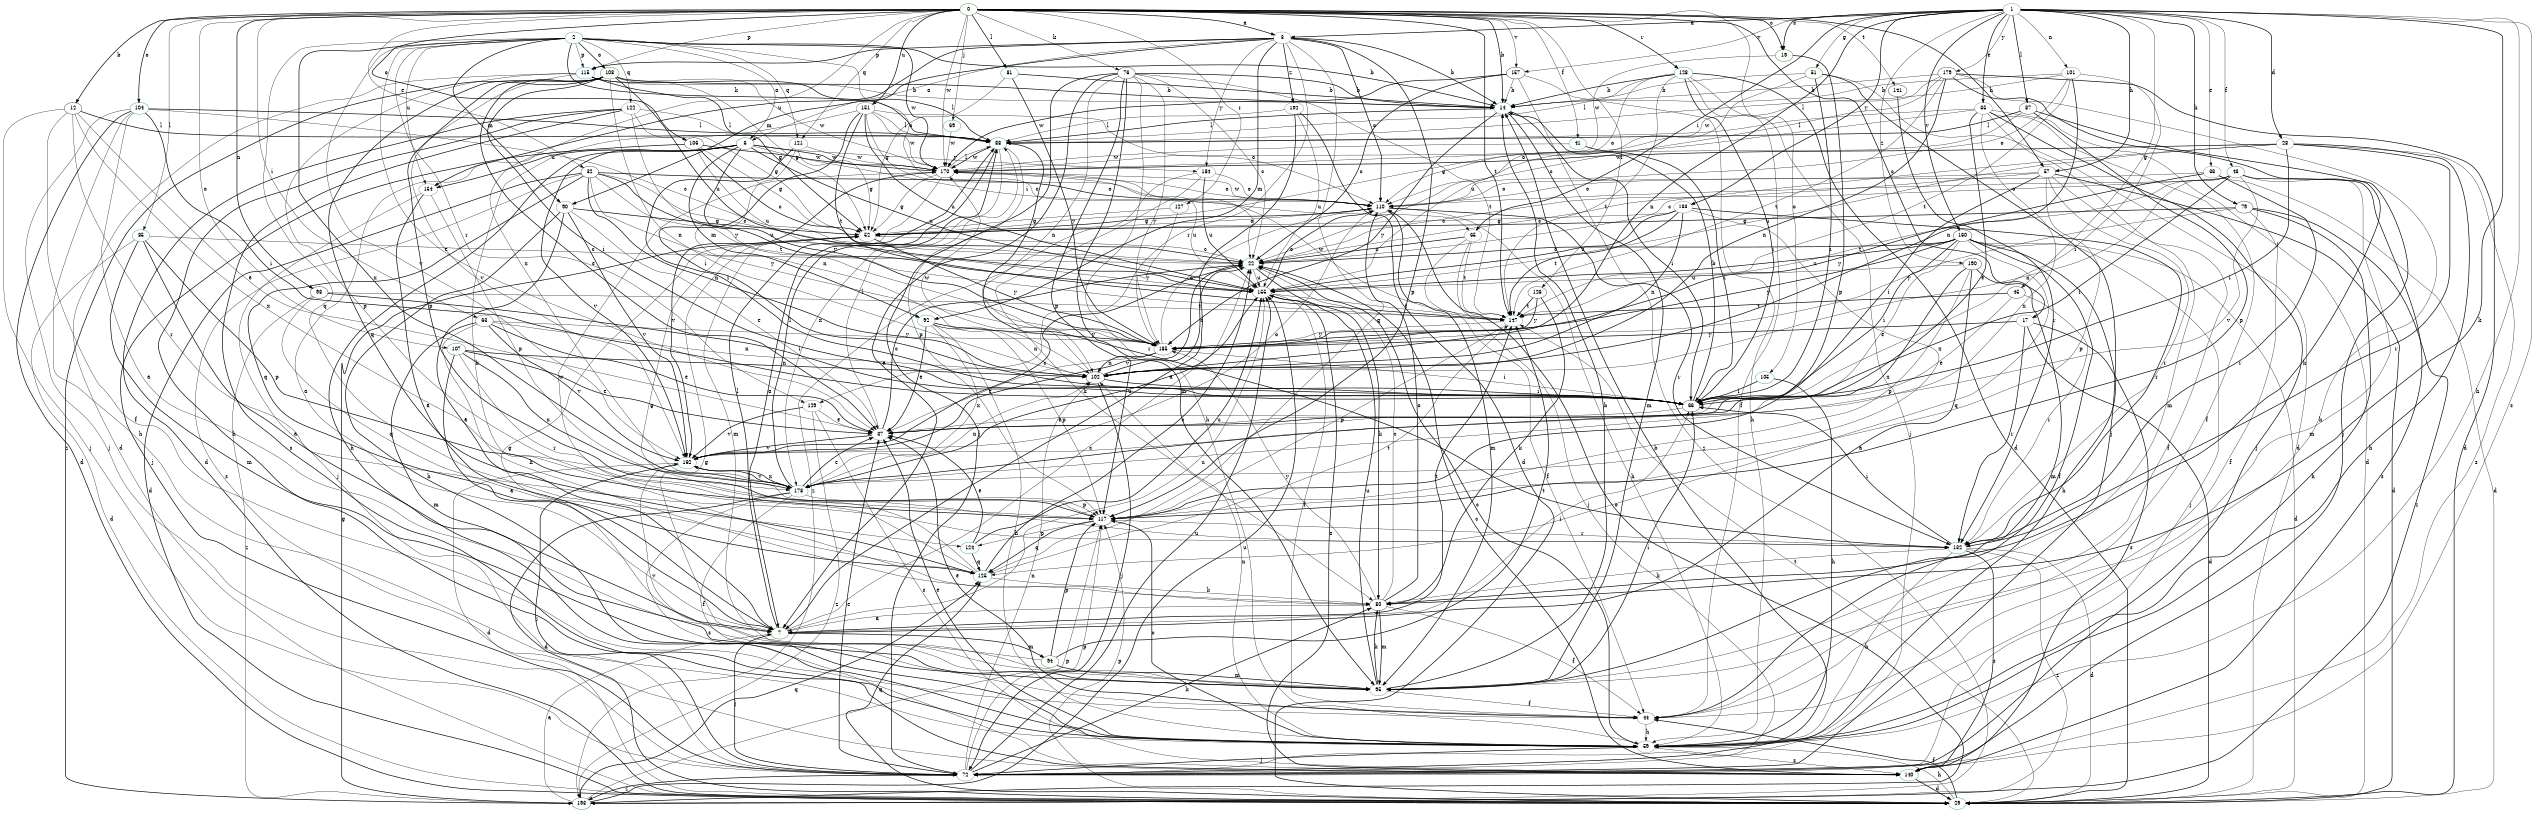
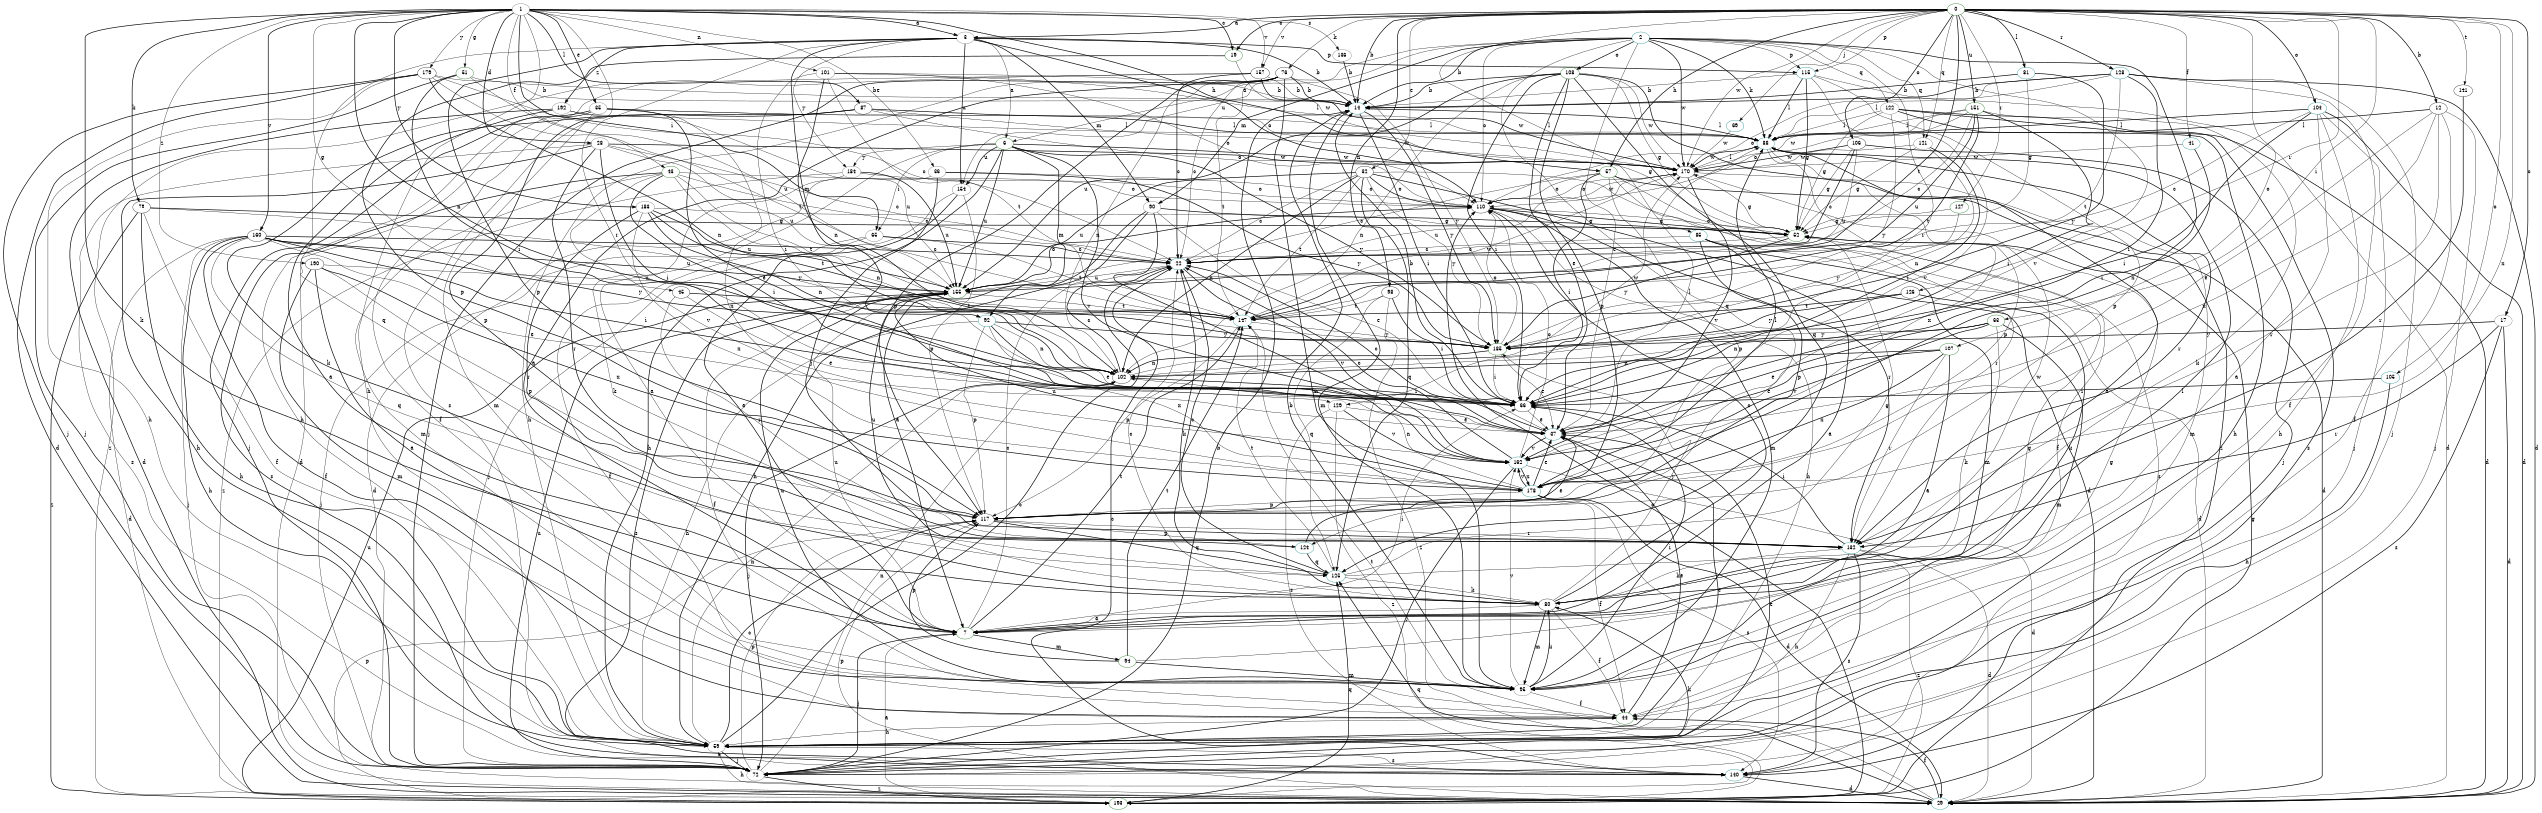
  strict digraph {
    node [color=teal]
    edge [style=solid]
    0 [color=darkgreen]
    3 [color=gray40]
    12 [color=black]
    14
    17 [color=gray40]
    19 [color=darkgreen]
    32 [color=black]
    41
    57 [color=darkgreen]
    63 [color=darkgreen]
    69
    76 [color=black]
    81
    85
    98 [color=black]
    104
    105
    106 [color=black]
    107 [color=darkgreen]
    115
    121 [color=gray40]
    126 [color=black]
    127 [color=darkgreen]
    128
    141 [color=black]
    147
    151 [color=darkgreen]
    157 [color=black]
    170 [color=black]
    178
    6 [color=darkgreen]
    90 [color=gray40]
    110 [color=black]
    129 [color=gray40]
    154 [color=gray40]
    92
    117 [color=black]
    125
    184 [color=gray40]
    192 [color=gray40]
    37
    88
    72 [color=gray40]
    44 [color=darkgreen]
    132
    185 [color=darkgreen]
    66 [color=black]
    95 [color=gray40]
    140
    29
    102 [color=black]
    155 [color=darkgreen]
    22
    80 [color=black]
    162
    59 [color=gray40]
    7 [color=darkgreen]
    52 [color=darkgreen]
    193 [color=darkgreen]
    1 [color=gray40]
    28 [color=gray40]
    35 [color=gray40]
    36 [color=gray40]
    43 [color=darkgreen]
    45 [color=black]
    51 [color=darkgreen]
    65 [color=gray40]
    79 [color=black]
    87 [color=black]
    101 [color=gray40]
+   136 [color=gray40]
    160 [color=black]
    179 [color=black]
    183 [color=gray40]
    190 [color=black]
    2
    108 [color=darkgreen]
    122 [color=gray40]
    124
    94 [color=darkgreen]
    0 -> 3 [label=a style=bold]
    0 -> 12 [label=b style=bold]
    0 -> 14 [label=b style=bold]
    0 -> 17 [label=c style=bold]
    0 -> 19 [label=c style=bold]
    0 -> 32 [label=e]
    0 -> 41 [label=f]
    0 -> 57 [label=h style=bold]
    0 -> 63 [label=i]
    0 -> 69 [label=j]
    0 -> 76 [label=k]
    0 -> 81 [label=l style=bold]
    0 -> 85 [label=l]
    0 -> 98 [label=n style=bold]
    0 -> 104 [label=o style=bold]
    0 -> 105 [label=o]
    0 -> 106 [label=o style=bold]
    0 -> 107 [label=o]
    0 -> 115 [label=p]
    0 -> 121 [label=q]
    0 -> 126 [label=r]
    0 -> 127 [label=r]
    0 -> 128 [label=r style=bold]
    0 -> 141 [label=t]
    0 -> 147 [label=t style=bold]
    0 -> 151 [label=u style=bold]
    0 -> 157 [label=v]
    0 -> 170 [label=w]
    0 -> 178 [label=x]
    3 -> 14 [label=b style=bold]
    3 -> 115 [label=p style=bold]
    3 -> 6 [label=a]
    3 -> 90 [label=m style=bold]
    3 -> 110 [label=o style=bold]
    3 -> 129 [label=r]
    3 -> 154 [label=u style=bold]
    3 -> 92 [label=m style=bold]
    3 -> 117 [label=p style=bold]
    3 -> 125 [label=q]
    3 -> 184 [label=y]
    3 -> 192 [label=z style=bold]
    12 -> 178 [label=x]
    12 -> 37 [label=e]
    12 -> 88 [label=l style=bold]
    12 -> 72 [label=j]
    12 -> 44 [label=f]
    12 -> 132 [label=r]
    14 -> 88 [label=l style=bold]
    14 -> 185 [label=y style=bold]
    14 -> 66 [label=i style=bold]
    14 -> 95 [label=m style=bold]
    17 -> 132 [label=r style=bold]
    17 -> 185 [label=y style=bold]
    17 -> 140 [label=s style=bold]
    17 -> 29 [label=d style=bold]
    19 -> 170 [label=w]
    19 -> 117 [label=p style=bold]
    32 -> 147 [label=t]
    32 -> 110 [label=o style=bold]
    32 -> 125 [label=q style=bold]
    32 -> 185 [label=y]
    32 -> 140 [label=s]
    32 -> 29 [label=d style=bold]
    32 -> 102 [label=n style=bold]
    32 -> 155 [label=u style=bold]
    32 -> 22 [label=c]
    41 -> 170 [label=w]
    41 -> 66 [label=i style=bold]
    57 -> 110 [label=o]
    57 -> 117 [label=p]
    57 -> 44 [label=f]
    57 -> 132 [label=r]
    57 -> 66 [label=i style=bold]
    57 -> 29 [label=d style=bold]
    57 -> 22 [label=c]
    63 -> 37 [label=e style=bold]
    63 -> 185 [label=y]
    63 -> 95 [label=m style=bold]
    63 -> 102 [label=n]
    63 -> 80 [label=k]
    63 -> 162 [label=v style=bold]
    69 -> 170 [label=w]
    76 -> 14 [label=b style=bold]
    76 -> 147 [label=t]
    76 -> 117 [label=p style=bold]
    76 -> 72 [label=j style=bold]
    76 -> 185 [label=y]
    76 -> 95 [label=m style=bold]
    76 -> 102 [label=n]
    76 -> 22 [label=c]
    76 -> 59 [label=h]
    76 -> 7 [label=a style=bold]
    81 -> 14 [label=b style=bold]
    81 -> 185 [label=y style=bold]
    81 -> 52 [label=g]
    85 -> 117 [label=p style=bold]
    85 -> 95 [label=m style=bold]
    85 -> 29 [label=d]
    85 -> 22 [label=c]
    85 -> 7 [label=a style=bold]
    98 -> 147 [label=t]
    98 -> 125 [label=q]
    98 -> 66 [label=i style=bold]
    98 -> 193 [label=z]
    104 -> 88 [label=l style=bold]
    104 -> 72 [label=j]
    104 -> 66 [label=i style=bold]
    104 -> 29 [label=d style=bold]
    104 -> 22 [label=c]
    104 -> 59 [label=h]
    104 -> 7 [label=a]
    105 -> 66 [label=i style=bold]
    105 -> 59 [label=h style=bold]
    106 -> 170 [label=w style=bold]
    106 -> 72 [label=j style=bold]
    106 -> 155 [label=u]
    106 -> 22 [label=c style=bold]
    106 -> 52 [label=g]
    107 -> 178 [label=x style=bold]
    107 -> 37 [label=e style=bold]
    107 -> 132 [label=r]
    107 -> 102 [label=n style=bold]
    107 -> 7 [label=a style=bold]
    115 -> 14 [label=b]
    115 -> 117 [label=p]
    115 -> 88 [label=l style=bold]
    115 -> 29 [label=d]
    115 -> 162 [label=v]
    115 -> 52 [label=g style=bold]
    121 -> 170 [label=w]
    121 -> 66 [label=i style=bold]
    121 -> 102 [label=n]
    121 -> 52 [label=g]
    126 -> 147 [label=t style=bold]
    126 -> 185 [label=y style=bold]
    126 -> 80 [label=k style=bold]
    127 -> 185 [label=y]
    127 -> 52 [label=g]
    128 -> 14 [label=b style=bold]
    128 -> 147 [label=t]
    128 -> 110 [label=o]
    128 -> 88 [label=l]
    128 -> 72 [label=j]
    128 -> 44 [label=f]
    128 -> 66 [label=i style=bold]
    128 -> 29 [label=d style=bold]
    141 -> 132 [label=r style=bold]
    147 -> 170 [label=w]
    147 -> 117 [label=p]
    147 -> 185 [label=y]
    151 -> 147 [label=t style=bold]
    151 -> 170 [label=w]
    151 -> 110 [label=o]
    151 -> 88 [label=l]
    151 -> 66 [label=i style=bold]
    151 -> 155 [label=u style=bold]
    151 -> 22 [label=c]
    151 -> 80 [label=k]
    157 -> 14 [label=b]
    157 -> 170 [label=w style=bold]
    157 -> 22 [label=c style=bold]
    157 -> 59 [label=h]
    157 -> 193 [label=z]
    170 -> 110 [label=o]
    170 -> 88 [label=l]
    170 -> 95 [label=m]
    170 -> 155 [label=u]
    170 -> 162 [label=v style=bold]
    170 -> 52 [label=g]
    178 -> 117 [label=p]
    178 -> 37 [label=e style=bold]
    178 -> 88 [label=l style=bold]
    178 -> 44 [label=f]
    178 -> 140 [label=s]
    178 -> 29 [label=d style=bold]
    178 -> 102 [label=n]
    178 -> 155 [label=u style=bold]
    178 -> 162 [label=v style=bold]
    6 -> 170 [label=w style=bold]
    6 -> 154 [label=u style=bold]
    6 -> 92 [label=m style=bold]
    6 -> 184 [label=y]
    6 -> 185 [label=y style=bold]
    6 -> 155 [label=u style=bold]
    6 -> 162 [label=v style=bold]
    6 -> 59 [label=h style=bold]
    6 -> 7 [label=a]
    6 -> 65 [label=i]
    90 -> 37 [label=e]
    90 -> 162 [label=v style=bold]
    90 -> 59 [label=h style=bold]
    90 -> 7 [label=a style=bold]
    90 -> 52 [label=g style=bold]
    110 -> 170 [label=w]
    110 -> 132 [label=r style=bold]
    110 -> 95 [label=m style=bold]
    110 -> 59 [label=h]
    110 -> 52 [label=g style=bold]
    129 -> 37 [label=e]
    129 -> 140 [label=s]
    129 -> 162 [label=v style=bold]
    129 -> 193 [label=z]
    154 -> 117 [label=p]
    154 -> 72 [label=j]
    154 -> 7 [label=a style=bold]
    92 -> 178 [label=x]
    92 -> 117 [label=p]
    92 -> 37 [label=e style=bold]
    92 -> 185 [label=y style=bold]
    92 -> 102 [label=n]
    92 -> 59 [label=h]
    117 -> 125 [label=q style=bold]
    117 -> 132 [label=r]
    117 -> 124 [label=p]
    125 -> 147 [label=t]
    125 -> 170 [label=w]
    125 -> 22 [label=c style=bold]
    125 -> 80 [label=k]
    125 -> 52 [label=g]
    184 -> 110 [label=o]
    184 -> 155 [label=u style=bold]
    184 -> 80 [label=k]
    184 -> 193 [label=z]
    192 -> 88 [label=l]
    192 -> 29 [label=d style=bold]
    192 -> 155 [label=u]
    192 -> 7 [label=a style=bold]
    37 -> 88 [label=l]
    37 -> 22 [label=c style=bold]
    37 -> 162 [label=v style=bold]
    88 -> 170 [label=w style=bold]
    88 -> 178 [label=x]
    88 -> 117 [label=p]
    88 -> 132 [label=r style=bold]
    88 -> 7 [label=a style=bold]
    72 -> 14 [label=b style=bold]
    72 -> 117 [label=p]
    72 -> 37 [label=e style=bold]
    72 -> 102 [label=n]
    72 -> 155 [label=u style=bold]
    72 -> 80 [label=k style=bold]
    72 -> 193 [label=z style=bold]
    44 -> 37 [label=e style=bold]
    44 -> 59 [label=h]
    132 -> 66 [label=i style=bold]
    132 -> 140 [label=s style=bold]
    132 -> 29 [label=d]
    132 -> 80 [label=k]
    132 -> 59 [label=h]
    132 -> 193 [label=z]
    185 -> 110 [label=o]
    185 -> 37 [label=e]
    185 -> 66 [label=i]
    185 -> 102 [label=n style=bold]
    66 -> 14 [label=b style=bold]
    66 -> 37 [label=e]
    95 -> 14 [label=b style=bold]
    95 -> 44 [label=f]
    95 -> 66 [label=i style=bold]
    95 -> 155 [label=u style=bold]
    95 -> 80 [label=k style=bold]
    95 -> 162 [label=v]
    95 -> 52 [label=g]
    140 -> 29 [label=d style=bold]
    140 -> 22 [label=c style=bold]
    29 -> 147 [label=t]
    29 -> 117 [label=p]
    29 -> 125 [label=q style=bold]
    29 -> 44 [label=f style=bold]
    29 -> 59 [label=h]
    102 -> 170 [label=w]
    102 -> 72 [label=j style=bold]
    102 -> 66 [label=i style=bold]
    102 -> 22 [label=c style=bold]
    155 -> 147 [label=t]
    155 -> 110 [label=o style=bold]
    155 -> 44 [label=f]
    155 -> 140 [label=s style=bold]
    22 -> 155 [label=u]
    22 -> 80 [label=k style=bold]
    22 -> 162 [label=v style=bold]
    80 -> 110 [label=o style=bold]
    80 -> 44 [label=f]
    80 -> 185 [label=y]
    80 -> 95 [label=m style=bold]
    80 -> 22 [label=c]
    80 -> 7 [label=a]
    162 -> 178 [label=x style=bold]
    162 -> 110 [label=o]
    162 -> 72 [label=j style=bold]
    162 -> 29 [label=d]
    162 -> 22 [label=c style=bold]
    59 -> 117 [label=c style=bold]
    59 -> 37 [label=e style=bold]
    59 -> 72 [label=j style=bold]
    59 -> 140 [label=s]
    59 -> 102 [label=n]
    59 -> 22 [label=c style=bold]
    7 -> 147 [label=t style=bold]
    7 -> 88 [label=l style=bold]
    7 -> 72 [label=j style=bold]
    7 -> 66 [label=i]
    7 -> 155 [label=u]
    7 -> 22 [label=c]
    7 -> 94 [label=m style=bold]
    52 -> 110 [label=o]
    52 -> 185 [label=y style=bold]
    52 -> 22 [label=c]
    193 -> 110 [label=o style=bold]
    193 -> 117 [label=p]
    193 -> 125 [label=q style=bold]
    193 -> 155 [label=u style=bold]
    193 -> 7 [label=a]
    193 -> 52 [label=g style=bold]
    1 -> 3 [label=a style=bold]
    1 -> 19 [label=c style=bold]
    1 -> 57 [label=h style=bold]
    1 -> 157 [label=v]
    1 -> 140 [label=s]
    1 -> 102 [label=n style=bold]
    1 -> 80 [label=k style=bold]
    1 -> 59 [label=h]
    1 -> 28 [label=d style=bold]
    1 -> 35 [label=e style=bold]
    1 -> 36 [label=e]
    1 -> 43 [label=f]
    1 -> 45 [label=g]
    1 -> 51 [label=g]
    1 -> 65 [label=i style=bold]
    1 -> 79 [label=k style=bold]
    1 -> 87 [label=l style=bold]
    1 -> 101 [label=n]
+   1 -> 136 [label=s]
    1 -> 160 [label=v style=bold]
    1 -> 179 [label=y]
    1 -> 183 [label=y style=bold]
    1 -> 190 [label=z]
    28 -> 170 [label=w style=bold]
    28 -> 132 [label=r style=bold]
    28 -> 66 [label=i style=bold]
    28 -> 140 [label=s]
    28 -> 155 [label=u]
    28 -> 22 [label=c]
    28 -> 59 [label=h style=bold]
    35 -> 178 [label=x]
    35 -> 37 [label=e style=bold]
    35 -> 88 [label=l]
    35 -> 72 [label=j style=bold]
    35 -> 44 [label=f]
    35 -> 95 [label=m]
    35 -> 29 [label=d]
    35 -> 52 [label=g]
    36 -> 110 [label=o]
-   36 -> 132 [label=r style=bold]
+   36 -> 132 [label=j style=bold]
    36 -> 185 [label=y style=bold]
    36 -> 29 [label=d]
    43 -> 147 [label=t]
    43 -> 110 [label=o]
    43 -> 66 [label=i style=bold]
    43 -> 95 [label=m]
    43 -> 140 [label=s style=bold]
    43 -> 102 [label=n]
    43 -> 22 [label=c]
    43 -> 162 [label=v]
    45 -> 147 [label=t style=bold]
    45 -> 37 [label=e]
    45 -> 132 [label=r]
    51 -> 14 [label=b]
    51 -> 72 [label=j style=bold]
    51 -> 66 [label=i style=bold]
-   51 -> 29 [label=d]
    51 -> 155 [label=u]
    65 -> 147 [label=t]
    65 -> 72 [label=j]
    65 -> 44 [label=f]
    65 -> 22 [label=c style=bold]
    79 -> 44 [label=f]
    79 -> 185 [label=y]
    79 -> 59 [label=h style=bold]
    79 -> 52 [label=g style=bold]
    79 -> 193 [label=z style=bold]
    87 -> 110 [label=o]
    87 -> 117 [label=p style=bold]
    87 -> 88 [label=l style=bold]
    87 -> 80 [label=k style=bold]
    101 -> 14 [label=b]
    101 -> 147 [label=t]
    101 -> 110 [label=o]
    101 -> 88 [label=l]
    101 -> 66 [label=i]
    101 -> 102 [label=n style=bold]
+   136 -> 14 [label=b style=bold]
    160 -> 125 [label=q]
    160 -> 37 [label=e]
    160 -> 72 [label=j]
    160 -> 44 [label=f style=bold]
    160 -> 185 [label=y style=bold]
    160 -> 66 [label=i style=bold]
    160 -> 29 [label=d]
    160 -> 155 [label=u style=bold]
    160 -> 22 [label=c style=bold]
    160 -> 59 [label=h style=bold]
    179 -> 14 [label=b]
    179 -> 147 [label=t]
-   179 -> 170 [label=w]
+   87 -> 170 [label=w]
    179 -> 72 [label=j style=bold]
    179 -> 29 [label=d style=bold]
    179 -> 102 [label=n style=bold]
    179 -> 22 [label=c]
    179 -> 59 [label=h]
    183 -> 147 [label=t style=bold]
    183 -> 178 [label=x]
    183 -> 132 [label=r style=bold]
    183 -> 102 [label=n style=bold]
    183 -> 155 [label=u style=bold]
    183 -> 52 [label=g]
    190 -> 178 [label=x style=bold]
    190 -> 117 [label=p]
    190 -> 95 [label=m style=bold]
    190 -> 155 [label=u]
    190 -> 7 [label=a style=bold]
    2 -> 14 [label=b style=bold]
    2 -> 115 [label=p]
    2 -> 121 [label=q]
    2 -> 170 [label=w style=bold]
    2 -> 178 [label=x style=bold]
    2 -> 6 [label=a]
    2 -> 90 [label=m style=bold]
    2 -> 110 [label=o]
    2 -> 129 [label=r]
    2 -> 154 [label=u]
    2 -> 37 [label=e]
    2 -> 88 [label=k style=bold]
    2 -> 162 [label=v]
    2 -> 108 [label=o style=bold]
    2 -> 122 [label=q]
    2 -> 124 [label=q]
    108 -> 14 [label=b style=bold]
    108 -> 170 [label=w]
    108 -> 117 [label=p style=bold]
    108 -> 125 [label=q style=bold]
    108 -> 37 [label=e style=bold]
    108 -> 66 [label=i style=bold]
    108 -> 102 [label=n]
    108 -> 155 [label=u style=bold]
    108 -> 52 [label=g]
    108 -> 193 [label=z style=bold]
    122 -> 88 [label=l]
    122 -> 185 [label=y]
    122 -> 140 [label=s style=bold]
    122 -> 29 [label=d style=bold]
    122 -> 59 [label=h style=bold]
    122 -> 52 [label=g]
    124 -> 125 [label=q style=bold]
    124 -> 37 [label=e style=bold]
    124 -> 155 [label=u style=bold]
    94 -> 147 [label=t style=bold]
    94 -> 117 [label=p style=bold]
    94 -> 95 [label=m style=bold]
    94 -> 52 [label=g]
  }
